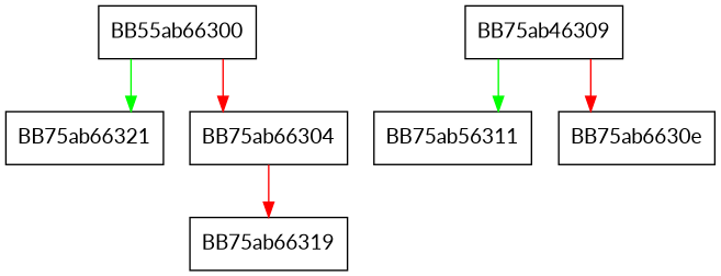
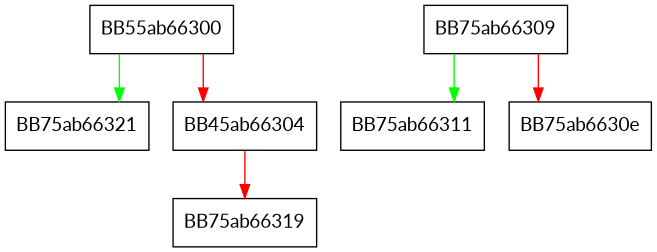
  digraph {
    fontname=Lato
    splines=ortho
    node [fontname=Lato shape=box]
    edge [color=red fontname=Lato]
    n1 [label=BB55ab66300]
    BB75ab66321
-   BB75ab66304
+   BB75ab66304 [label=BB45ab66304]
    BB75ab66319
-   BB75ab66309 [label=BB75ab46309]
-   BB75ab66311 [label=BB75ab56311]
+   BB75ab66309
+   BB75ab66311
    BB75ab6630e
    n1 -> BB75ab66321 [color=green]
    n1 -> BB75ab66304
    BB75ab66304 -> BB75ab66319
    BB75ab66309 -> BB75ab66311 [color=green]
    BB75ab66309 -> BB75ab6630e
  }
